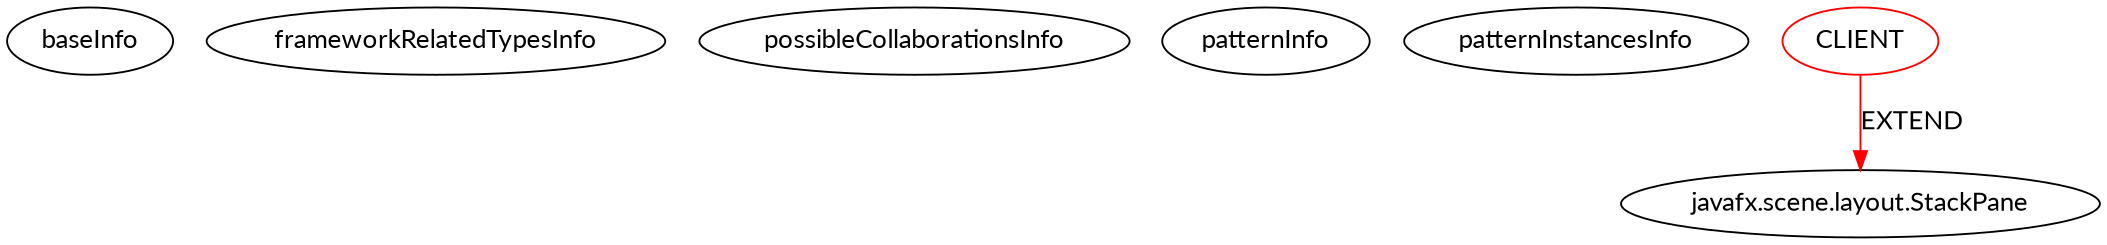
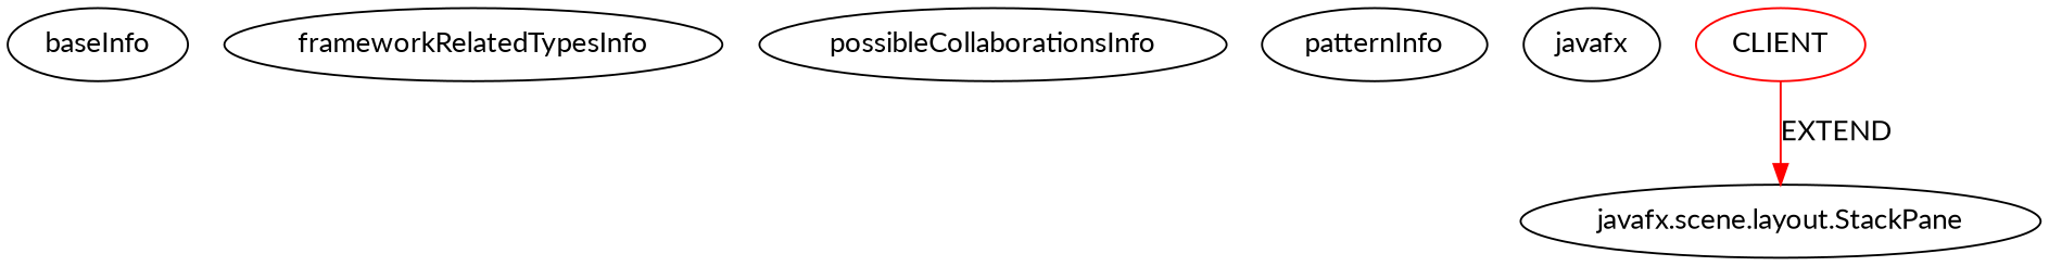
  digraph {
    fontname=Lato
    node [fontname=Lato]
    baseInfo [category=pattern graphId=612 isAnonymous=false possibleRelation=false]
    frameworkRelatedTypesInfo [0="javafx.scene.layout.StackPane"]
    possibleCollaborationsInfo
    patternInfo [frequency=9.0 patternRootClient=0]
-   patternInstancesInfo [0="Manzzz-DBClient~/Manzzz-DBClient/DBClient-master/src/main/java/com/application/view/View.java~BorderedTitledPane~858" 1="atsticks-FXOne~/atsticks-FXOne/FXOne-master/org.fxone/fxone-ui/src/main/java/org/fxone/ui/rt/components/view/WebBrowser.java~WebBrowser~1928" 2="KraiZeur-library~/KraiZeur-library/library-master/src/application/presentationLayer/ScreensController.java~ScreensController~746" 3="fisimon-Ing_Software~/fisimon-Ing_Software/Ing_Software-master/src/application/Arrow.java~Arrow~2690" 4="james-d-TicTacToe~/james-d-TicTacToe/TicTacToe-master/src/tictactoe/Square.java~Square~3261" 5="Mareck-playground~/Mareck-playground/playground-master/javafx2/src/main/java/eu/scilled/javafx/util/Console.java~Console~893" 6="UrsKR-fxcalendar~/UrsKR-fxcalendar/fxcalendar-master/src/main/java/com/sai/javafx/calendar/cell/WeekCell.java~WeekCell~1553" 7="suxue-tetris~/suxue-tetris/tetris-master/src/tetris/ui/CenteredContainer.java~CenteredContainer~4369" 8="gheidorn-cacheboard~/gheidorn-cacheboard/cacheboard-master/src/cacheboard/scene/SceneController.java~SceneController~2726"]
+   patternInstancesInfo [0="Manzzz-DBClient~/Manzzz-DBClient/DBClient-master/src/main/java/com/application/view/View.java~BorderedTitledPane~858" 1="atsticks-FXOne~/atsticks-FXOne/FXOne-master/org.fxone/fxone-ui/src/main/java/org/fxone/ui/rt/components/view/WebBrowser.java~WebBrowser~1928" 2="KraiZeur-library~/KraiZeur-library/library-master/src/application/presentationLayer/ScreensController.java~ScreensController~746" 3="fisimon-Ing_Software~/fisimon-Ing_Software/Ing_Software-master/src/application/Arrow.java~Arrow~2690" 4="james-d-TicTacToe~/james-d-TicTacToe/TicTacToe-master/src/tictactoe/Square.java~Square~3261" 5="Mareck-playground~/Mareck-playground/playground-master/javafx2/src/main/java/eu/scilled/javafx/util/Console.java~Console~893" 6="UrsKR-fxcalendar~/UrsKR-fxcalendar/fxcalendar-master/src/main/java/com/sai/javafx/calendar/cell/WeekCell.java~WeekCell~1553" 7="suxue-tetris~/suxue-tetris/tetris-master/src/tetris/ui/CenteredContainer.java~CenteredContainer~4369" 8="gheidorn-cacheboard~/gheidorn-cacheboard/cacheboard-master/src/cacheboard/scene/SceneController.java~SceneController~2726" label=javafx]
    n6 [isFrameworkType=false label="javafx.scene.layout.StackPane" vertexType=FRAMEWORK_CLASS_TYPE]
    n7 [color=red isFrameworkType=false label=CLIENT vertexType=ROOT_CLIENT_CLASS_DECLARATION]
    n7 -> n6 [color=red label=EXTEND fontname=Lato]
  }
